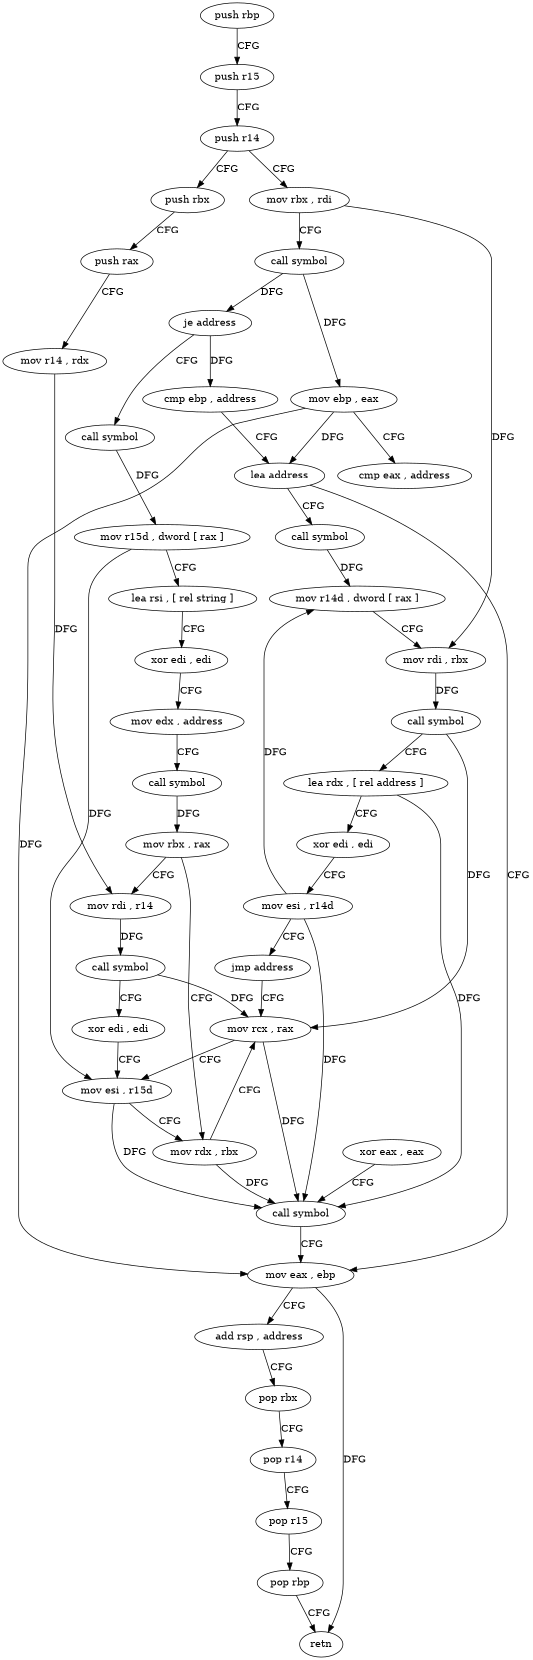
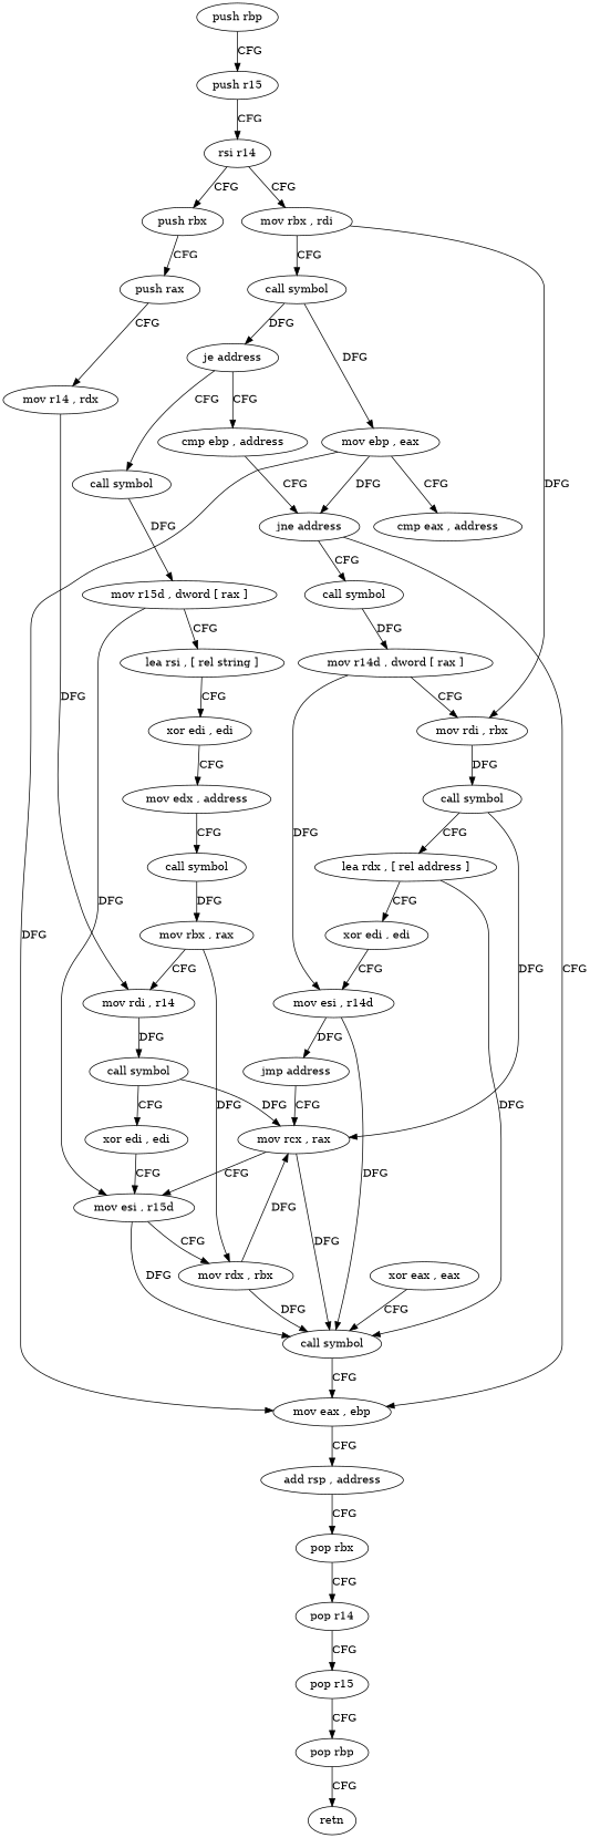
  digraph {
    n1 [label="push rbp"]
    n2 [label="push r15"]
-   n3 [label="push r14"]
+   n3 [label="rsi r14"]
    n4 [label="push rbx"]
    n5 [label="mov rbx , rdi"]
    n6 [label="push rax"]
    n7 [label="mov r14 , rdx"]
    n8 [label="mov rdi , r14"]
    n9 [label="call symbol"]
    n10 [label="mov rdi , rbx"]
    n11 [label="call symbol"]
    n12 [label="mov ebp , eax"]
    n13 [label="je address"]
    n14 [label="call symbol"]
    n15 [label="cmp eax , address"]
-   n16 [label="lea address"]
+   n16 [label="jne address"]
    n17 [label="mov eax , ebp"]
    n18 [label="call symbol"]
    n19 [label="cmp ebp , address"]
    n20 [label="call symbol"]
    n21 [label="add rsp , address"]
    n22 [label=retn]
    n23 [label="mov r15d , dword [ rax ]"]
    n24 [label="lea rsi , [ rel string ]"]
    n25 [label="mov esi , r15d"]
    n26 [label="xor edi , edi"]
    n27 [label="mov rdx , rbx"]
    n28 [label="call symbol"]
    n29 [label="mov edx , address"]
    n30 [label="call symbol"]
    n31 [label="mov rbx , rax"]
    n32 [label="mov rcx , rax"]
    n33 [label="xor edi , edi"]
    n34 [label="xor eax , eax"]
    n35 [label="mov r14d , dword [ rax ]"]
    n36 [label="pop rbx"]
    n37 [label="mov esi , r14d"]
    n38 [label="pop r14"]
    n39 [label="pop r15"]
    n40 [label="pop rbp"]
    n41 [label="jmp address"]
    n42 [label="lea rdx , [ rel address ]"]
    n43 [label="xor edi , edi"]
    n1 -> n2 [label=CFG]
    n2 -> n3 [label=CFG]
    n3 -> n4 [label=CFG]
    n3 -> n5 [label=CFG]
    n4 -> n6 [label=CFG]
    n5 -> n9 [label=CFG]
    n5 -> n10 [label=DFG]
    n6 -> n7 [label=CFG]
    n7 -> n8 [label=DFG]
    n8 -> n11 [label=DFG]
    n9 -> n12 [label=DFG]
    n9 -> n13 [label=DFG]
    n10 -> n14 [label=DFG]
    n11 -> n32 [label=DFG]
    n11 -> n33 [label=CFG]
    n12 -> n15 [label=CFG]
    n12 -> n16 [label=DFG]
    n12 -> n17 [label=DFG]
    n13 -> n18 [label=CFG]
-   n13 -> n19 [label=DFG]
+   n13 -> n19 [label=CFG]
    n14 -> n32 [label=DFG]
    n14 -> n42 [label=CFG]
    n16 -> n17 [label=CFG]
    n16 -> n20 [label=CFG]
    n17 -> n21 [label=CFG]
-   n17 -> n22 [label=DFG]
    n18 -> n23 [label=DFG]
    n19 -> n16 [label=CFG]
    n20 -> n35 [label=DFG]
    n21 -> n36 [label=CFG]
    n23 -> n24 [label=CFG]
    n23 -> n25 [label=DFG]
    n24 -> n26 [label=CFG]
    n25 -> n27 [label=CFG]
    n25 -> n28 [label=DFG]
    n26 -> n29 [label=CFG]
    n27 -> n28 [label=DFG]
-   n27 -> n32 [label=CFG]
+   n27 -> n32 [label=DFG]
    n28 -> n17 [label=CFG]
    n29 -> n30 [label=CFG]
    n30 -> n31 [label=DFG]
    n31 -> n8 [label=CFG]
-   n31 -> n27 [label=CFG]
+   n31 -> n27 [label=DFG]
    n32 -> n25 [label=CFG]
    n32 -> n28 [label=DFG]
    n33 -> n25 [label=CFG]
    n34 -> n28 [label=CFG]
    n35 -> n10 [label=CFG]
-   n37 -> n35 [label=DFG]
+   n35 -> n37 [label=DFG]
    n36 -> n38 [label=CFG]
    n37 -> n28 [label=DFG]
-   n37 -> n41 [label=CFG]
+   n37 -> n41 [label=DFG]
    n38 -> n39 [label=CFG]
    n39 -> n40 [label=CFG]
    n40 -> n22 [label=CFG]
    n41 -> n32 [label=CFG]
    n42 -> n28 [label=DFG]
    n42 -> n43 [label=CFG]
    n43 -> n37 [label=CFG]
  }
